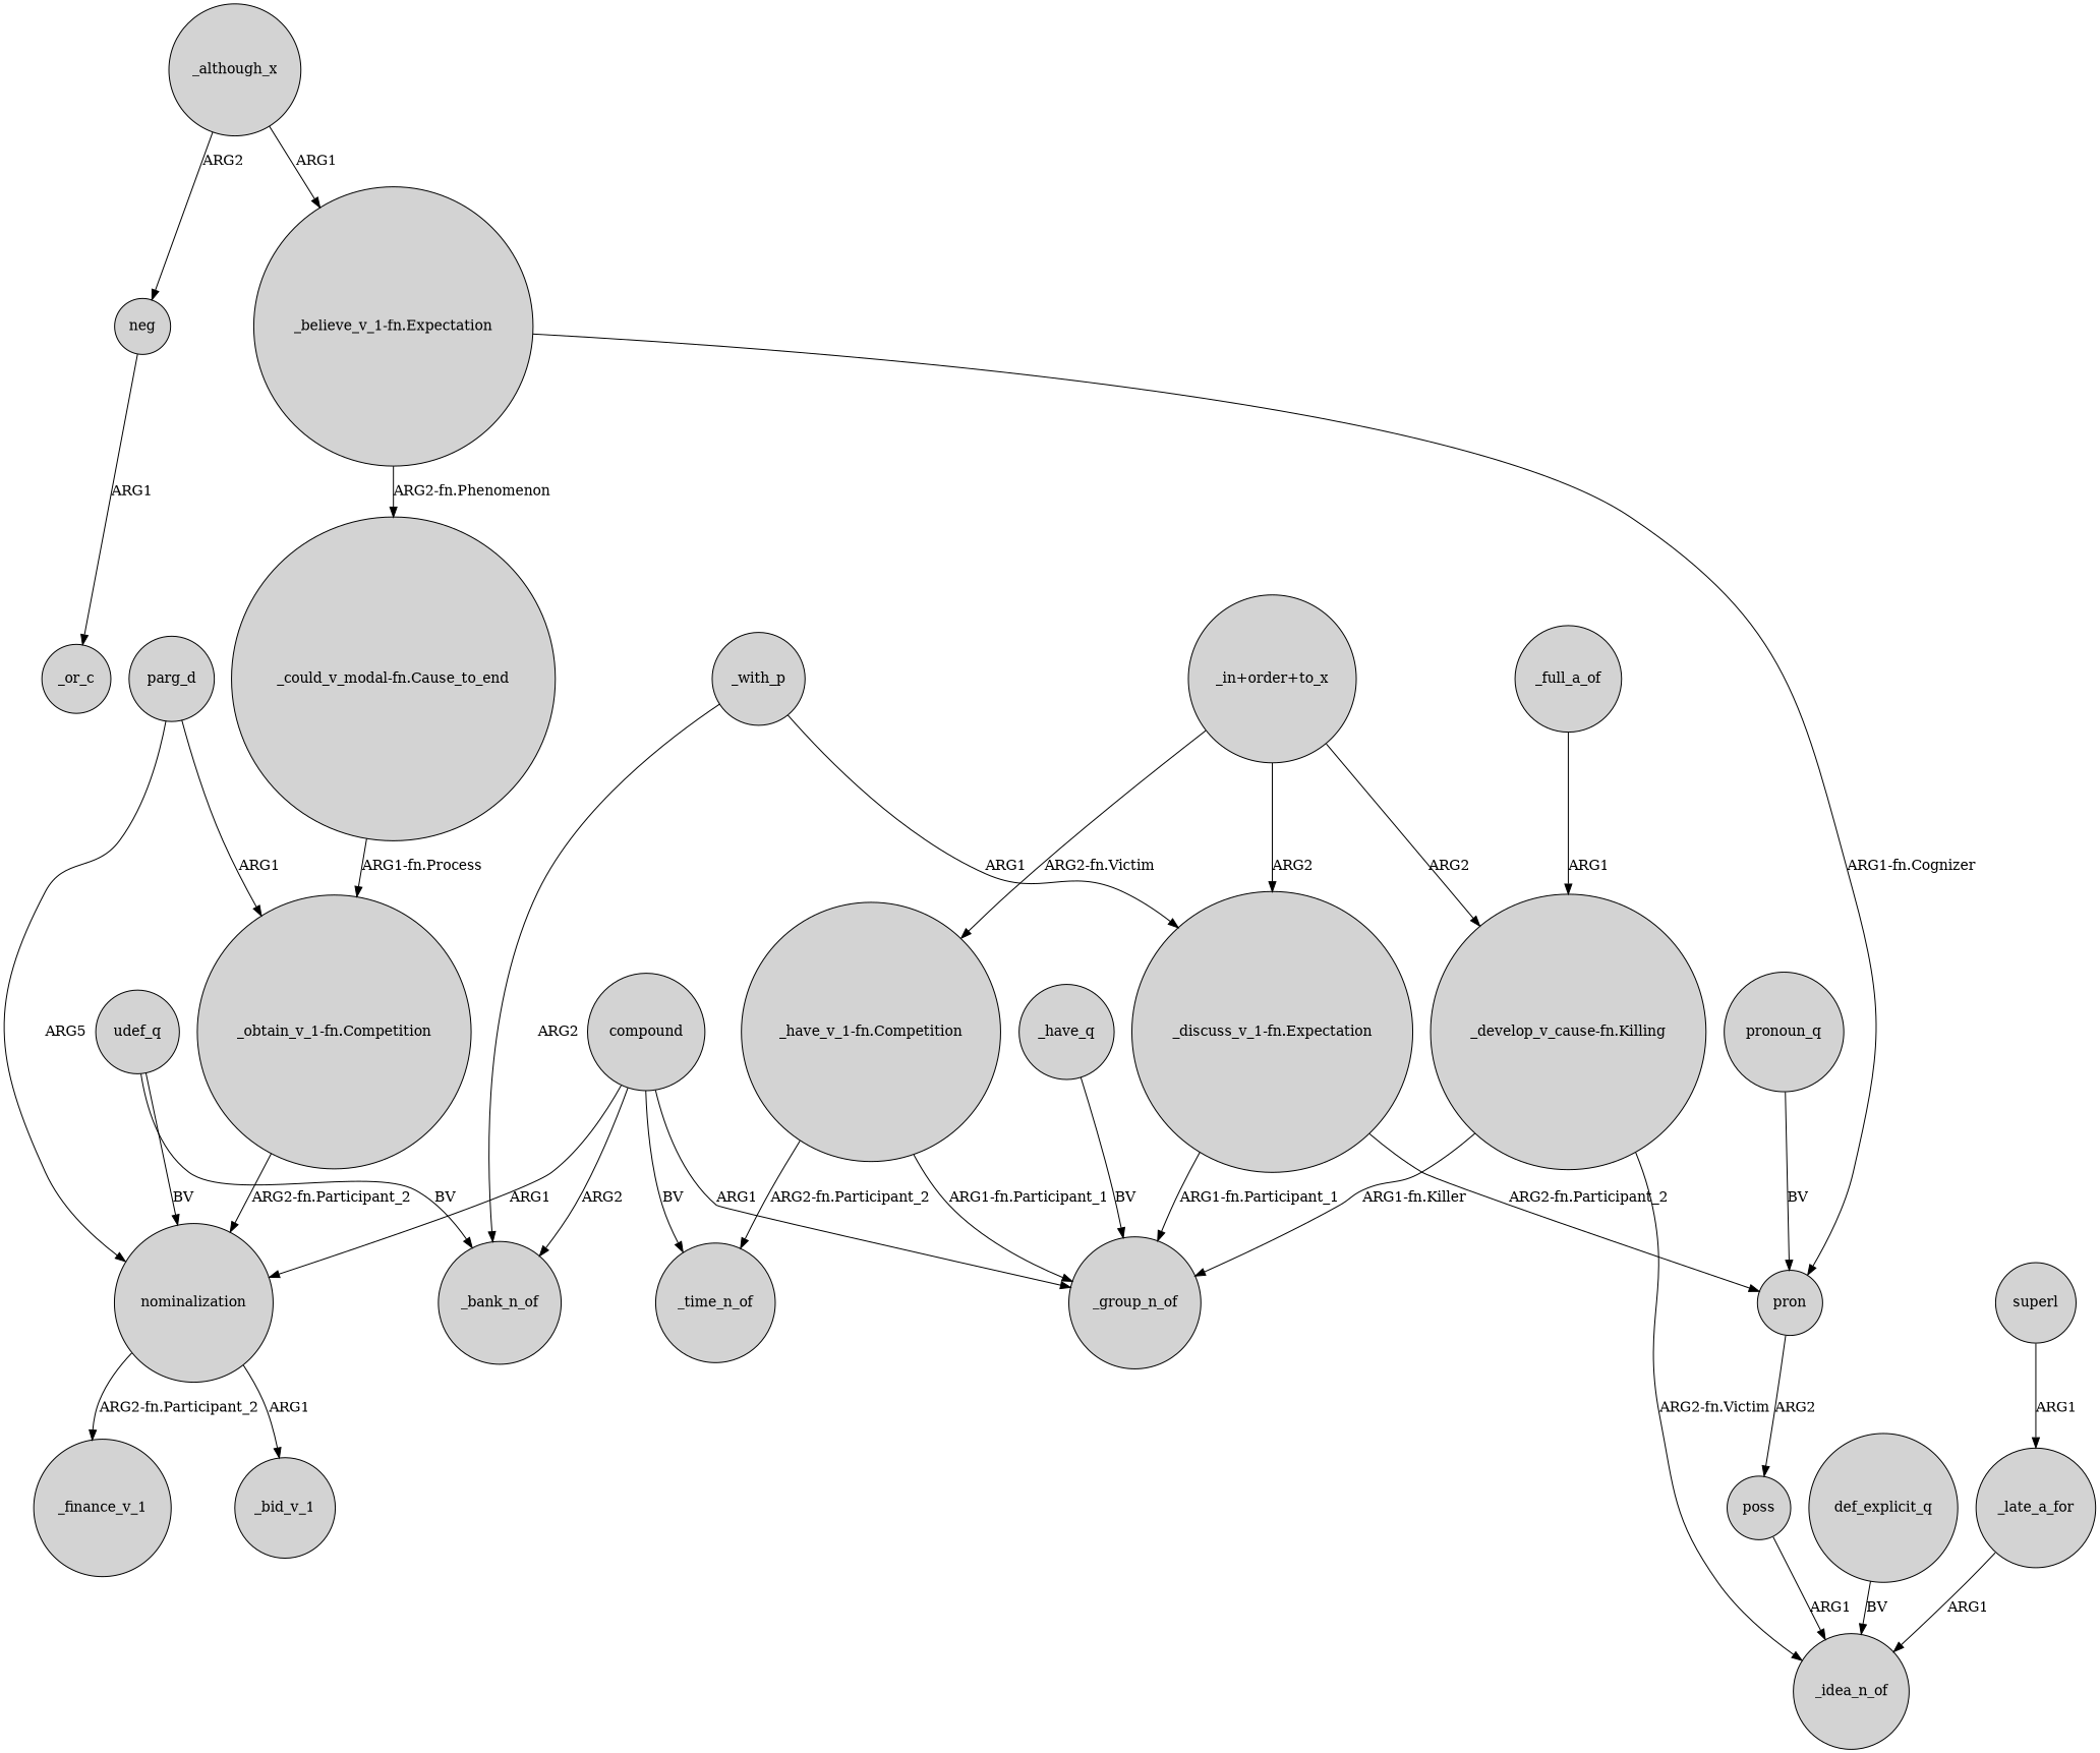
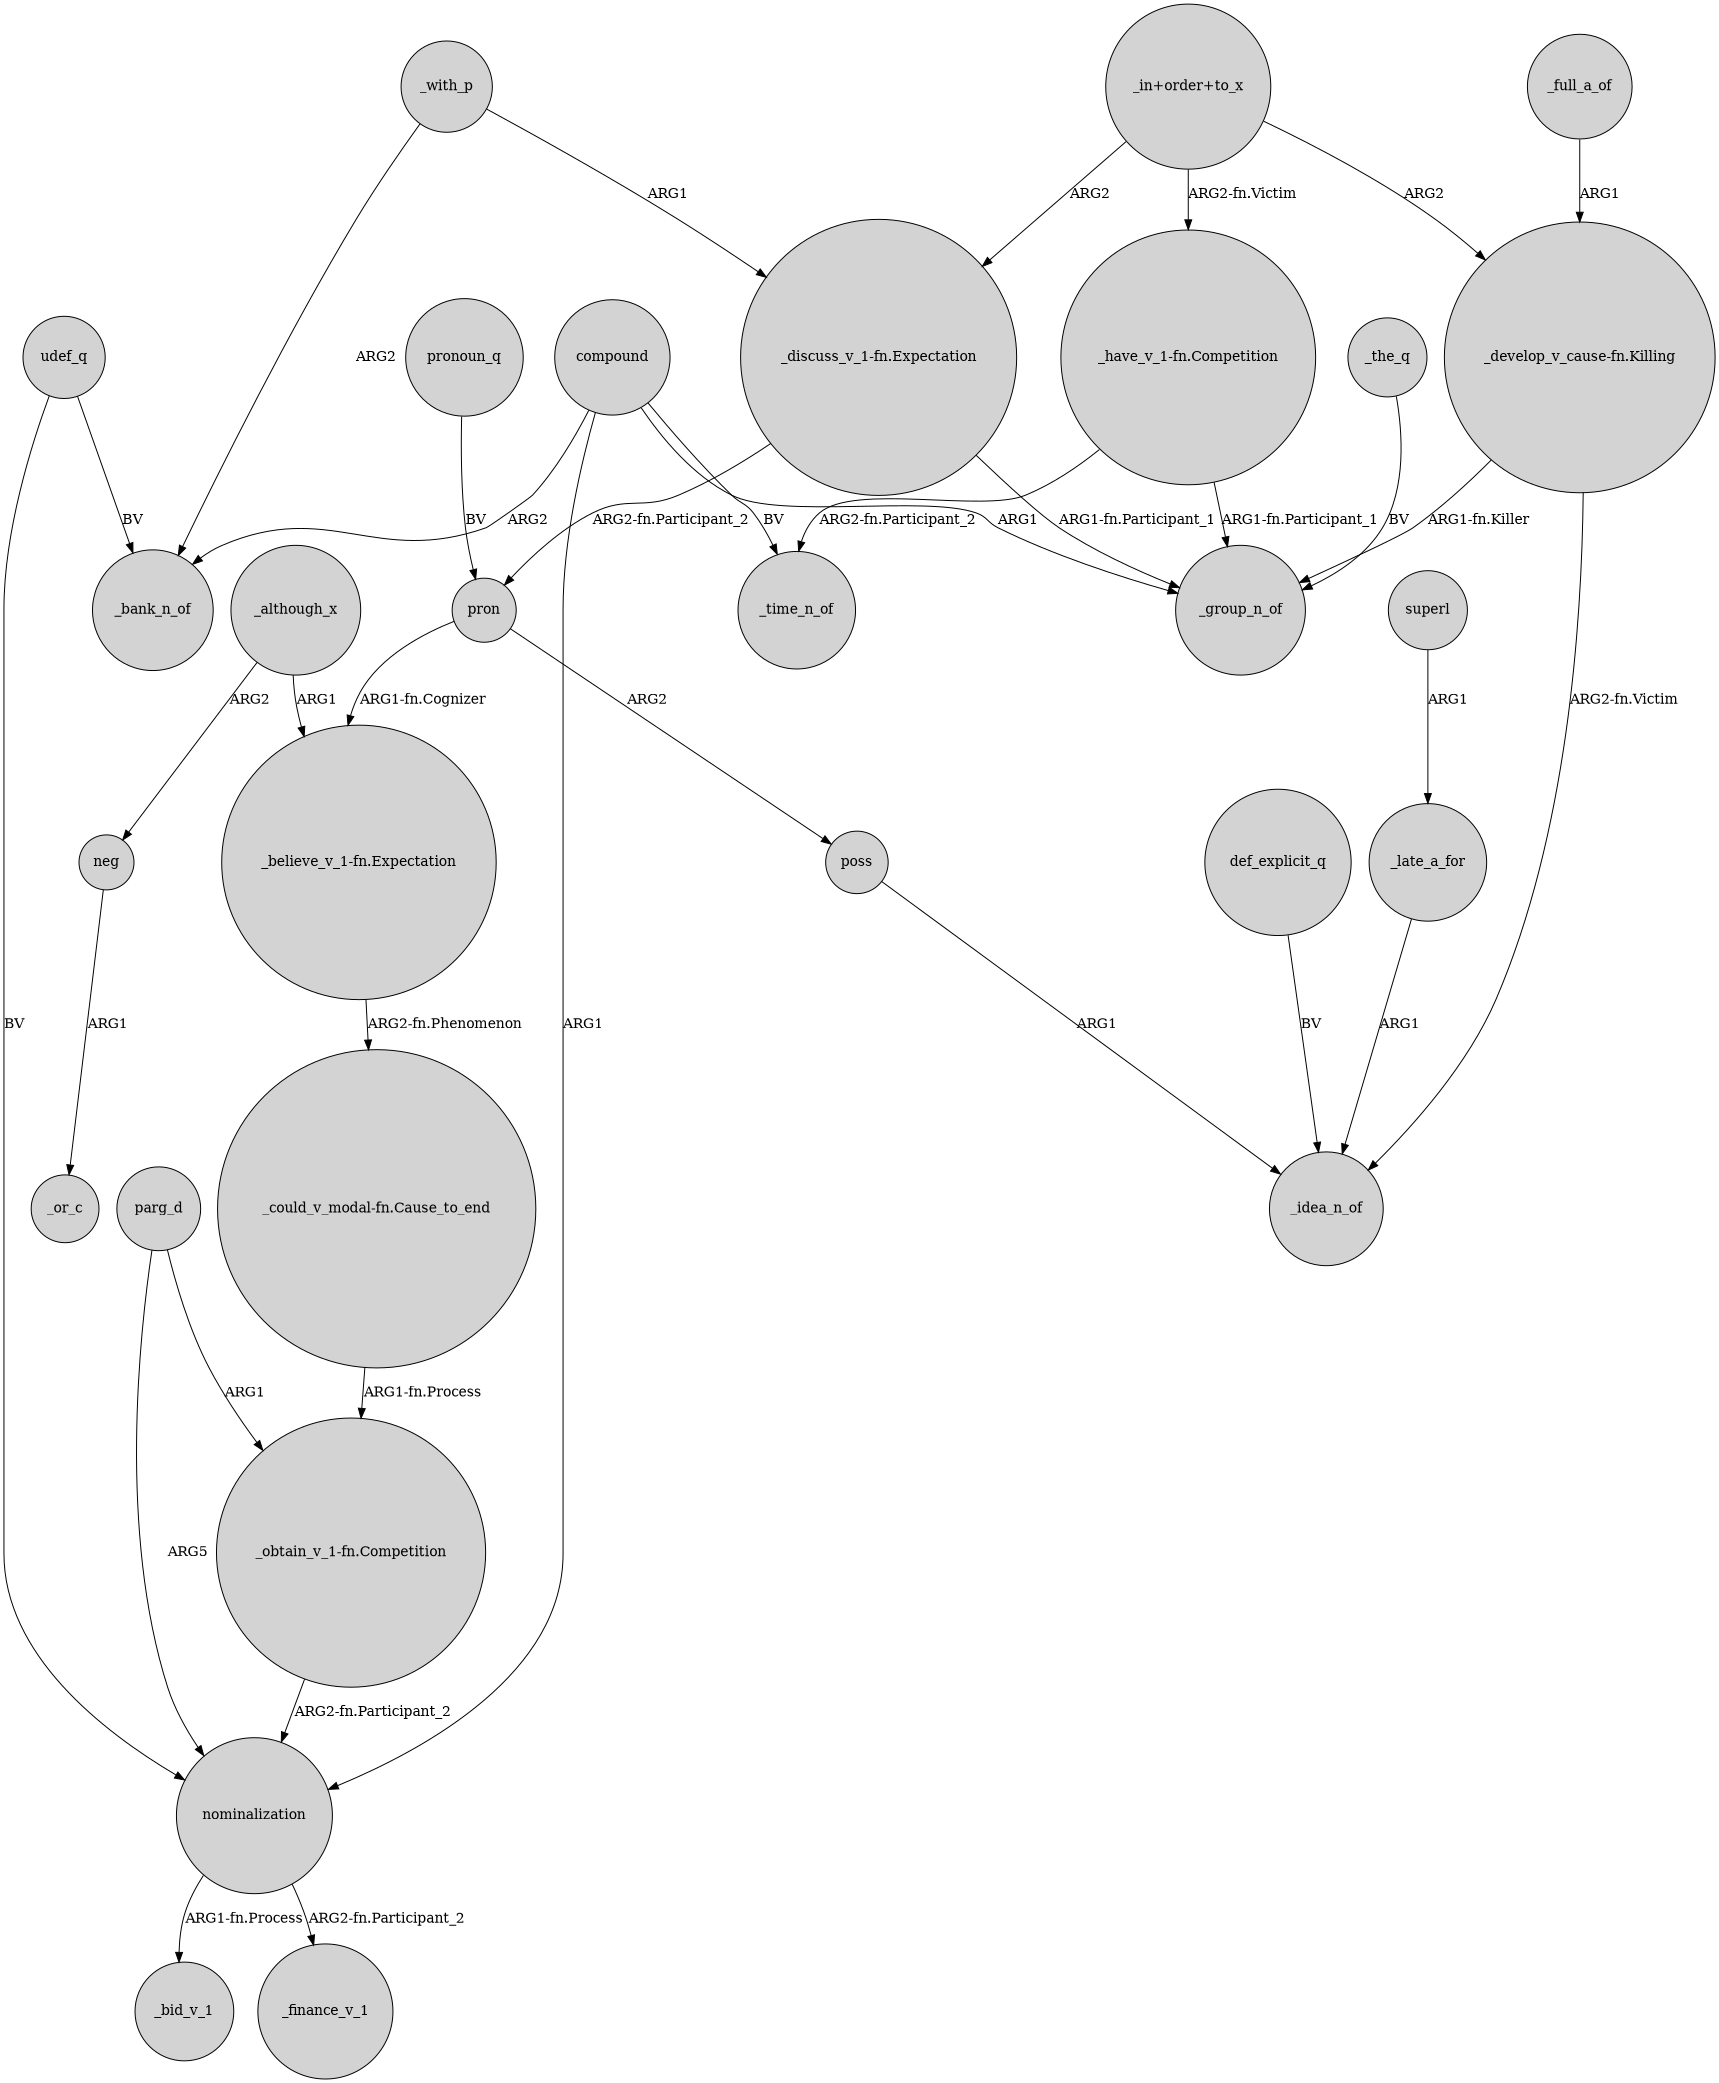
  digraph {
    node [shape=circle style=filled]
    nominalization
    _bid_v_1
    _finance_v_1
    "_have_v_1-fn.Competition"
    _group_n_of
    _time_n_of
    n7 [label="_discuss_v_1-fn.Expectation"]
    pron
    poss
    udef_q
    _bank_n_of
    neg
    _or_c
    def_explicit_q
    _idea_n_of
    superl
    _late_a_for
    "_could_v_modal-fn.Cause_to_end"
    "_obtain_v_1-fn.Competition"
    _full_a_of
    "_develop_v_cause-fn.Killing"
    compound
    "_in+order+to_x"
    pronoun_q
-   _the_q [label=_have_q]
+   _the_q
    _with_p
    _although_x
    "_believe_v_1-fn.Expectation"
    parg_d
-   nominalization -> _bid_v_1 [label=ARG1]
+   nominalization -> _bid_v_1 [label="ARG1-fn.Process"]
    nominalization -> _finance_v_1 [label="ARG2-fn.Participant_2"]
    "_have_v_1-fn.Competition" -> _group_n_of [label="ARG1-fn.Participant_1"]
    "_have_v_1-fn.Competition" -> _time_n_of [label="ARG2-fn.Participant_2"]
    n7 -> _group_n_of [label="ARG1-fn.Participant_1"]
    n7 -> pron [label="ARG2-fn.Participant_2"]
    pron -> poss [label=ARG2]
    poss -> _idea_n_of [label=ARG1]
    udef_q -> nominalization [label=BV]
    udef_q -> _bank_n_of [label=BV]
    neg -> _or_c [label=ARG1]
    def_explicit_q -> _idea_n_of [label=BV]
    superl -> _late_a_for [label=ARG1]
    _late_a_for -> _idea_n_of [label=ARG1]
    "_could_v_modal-fn.Cause_to_end" -> "_obtain_v_1-fn.Competition" [label="ARG1-fn.Process"]
    "_obtain_v_1-fn.Competition" -> nominalization [label="ARG2-fn.Participant_2"]
    _full_a_of -> "_develop_v_cause-fn.Killing" [label=ARG1]
    "_develop_v_cause-fn.Killing" -> _group_n_of [label="ARG1-fn.Killer"]
    "_develop_v_cause-fn.Killing" -> _idea_n_of [label="ARG2-fn.Victim"]
    compound -> nominalization [label=ARG1]
    compound -> _group_n_of [label=ARG1]
    compound -> _time_n_of [label=BV]
    compound -> _bank_n_of [label=ARG2]
    "_in+order+to_x" -> "_have_v_1-fn.Competition" [label="ARG2-fn.Victim"]
    "_in+order+to_x" -> n7 [label=ARG2]
    "_in+order+to_x" -> "_develop_v_cause-fn.Killing" [label=ARG2]
    pronoun_q -> pron [label=BV]
    _the_q -> _group_n_of [label=BV]
    _with_p -> n7 [label=ARG1]
    _with_p -> _bank_n_of [label=ARG2]
    _although_x -> neg [label=ARG2]
    _although_x -> "_believe_v_1-fn.Expectation" [label=ARG1]
-   "_believe_v_1-fn.Expectation" -> pron [label="ARG1-fn.Cognizer"]
+   pron -> "_believe_v_1-fn.Expectation" [label="ARG1-fn.Cognizer"]
    "_believe_v_1-fn.Expectation" -> "_could_v_modal-fn.Cause_to_end" [label="ARG2-fn.Phenomenon"]
    parg_d -> nominalization [label=ARG5]
    parg_d -> "_obtain_v_1-fn.Competition" [label=ARG1]
  }
